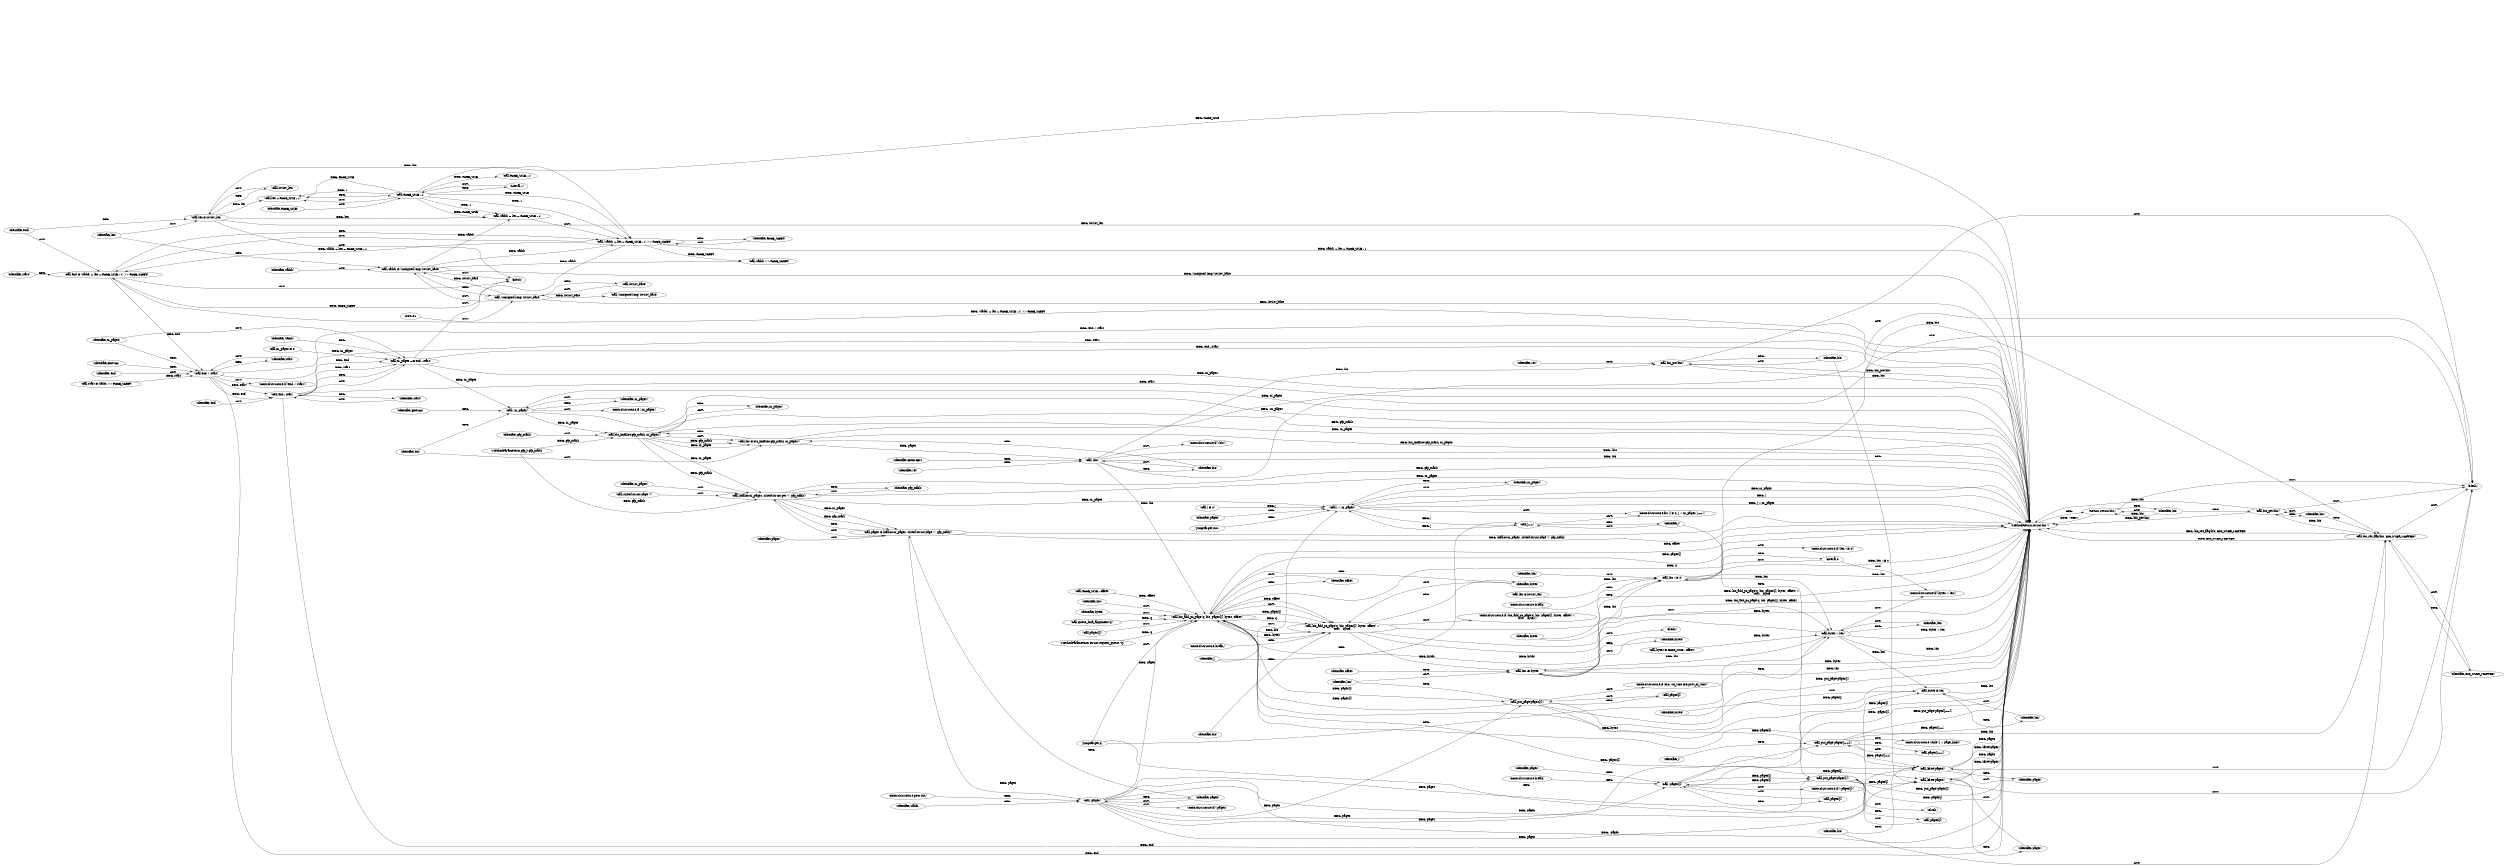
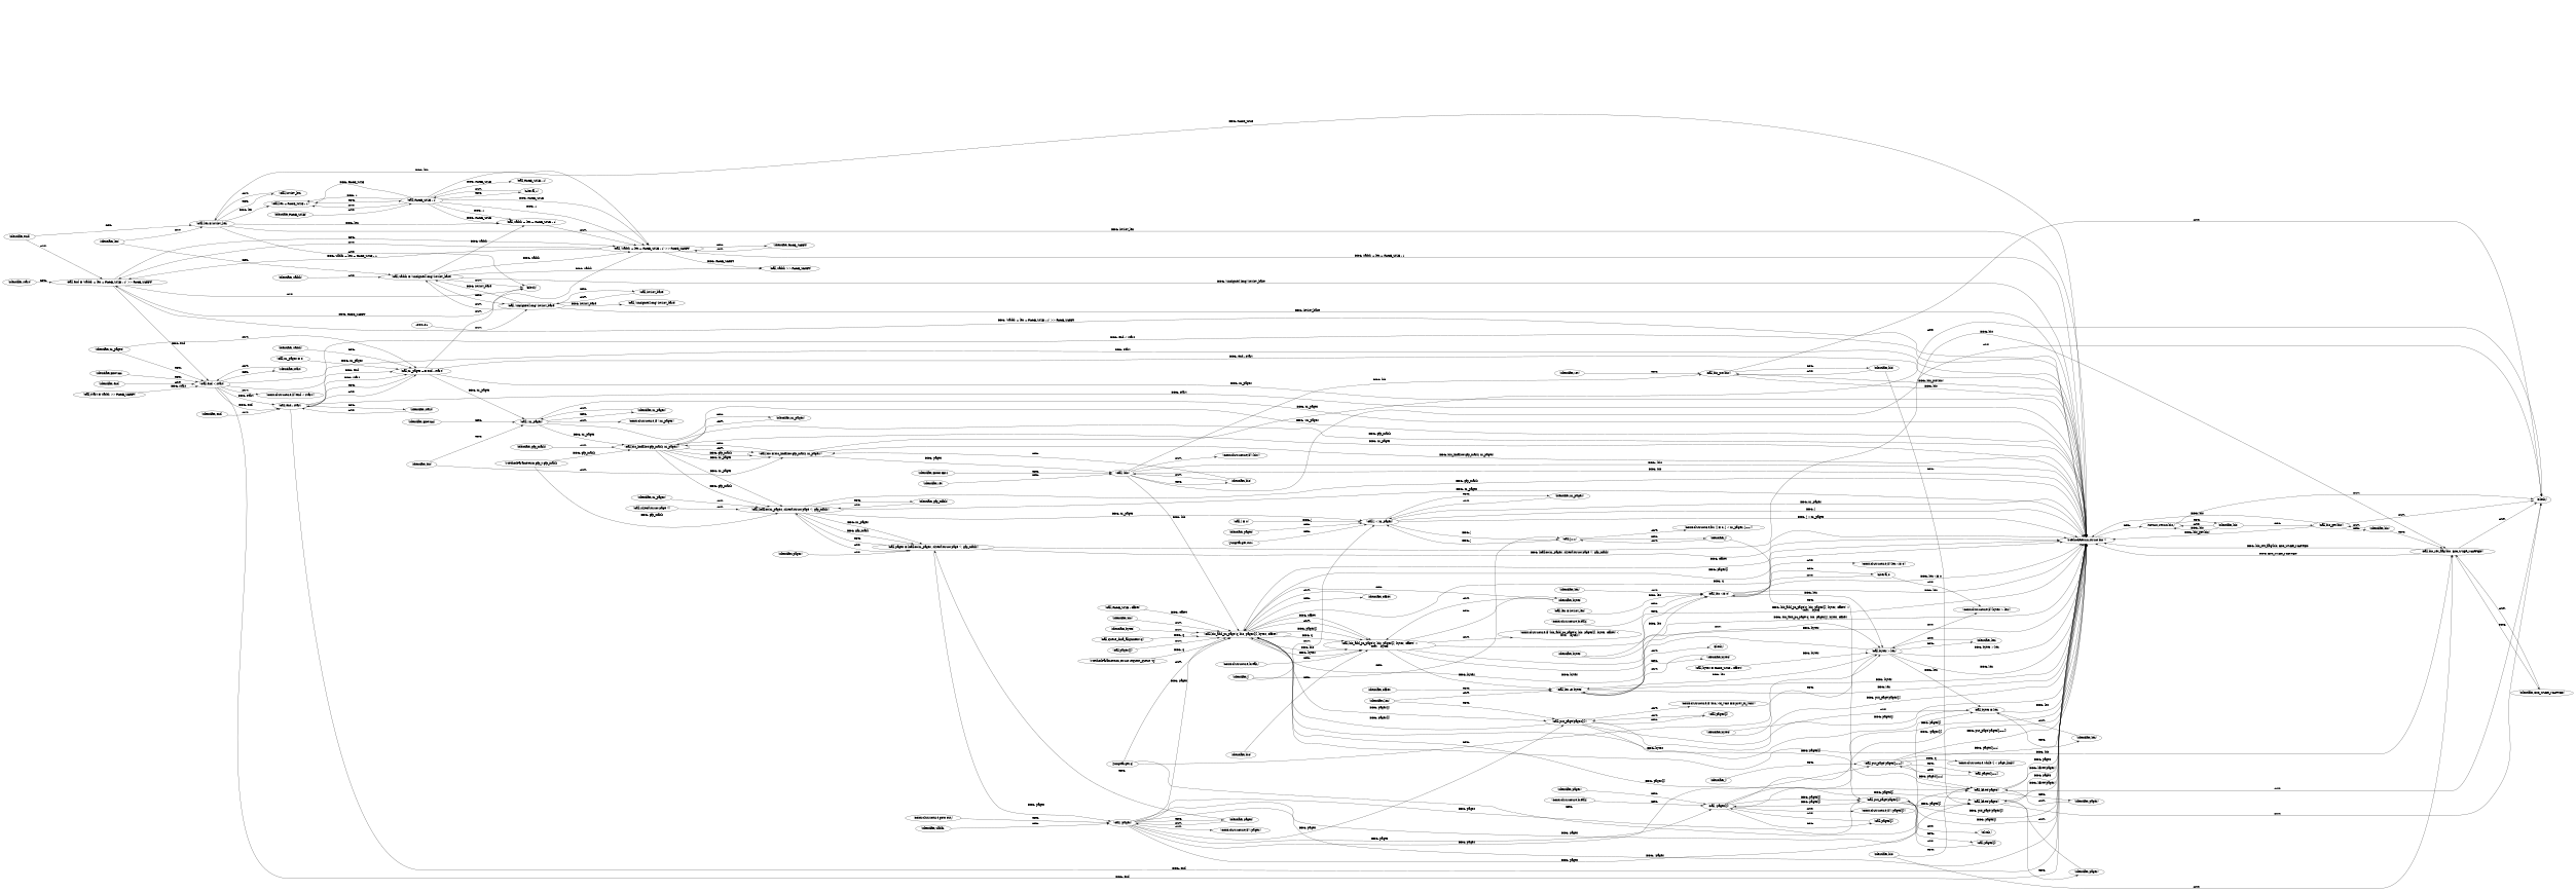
  digraph {
    rankdir=LR
    n1 [label="(Call,end = (uaddr + len + PAGE_SIZE - 1) >> PAGE_SHIFT)"]
    n2 [label="(Call,(uaddr + len + PAGE_SIZE - 1) >> PAGE_SHIFT)"]
    n3 [label="(Call,end < start)"]
    n4 [label="(Block,)"]
    n5 [label="(MethodReturn,struct bio *)"]
    n6 [label="(Identifier,PAGE_SHIFT)"]
    n7 [label="(Call,uaddr >> PAGE_SHIFT)"]
    n8 [label="(Call,end - start)"]
    n9 [label="(ControlStructure,if (end < start))"]
    n10 [label="(Identifier,start)"]
    n11 [label="(Return,return bio;)"]
    n12 [label="(Call,uaddr = (unsigned long) iov.iov_base)"]
    n13 [label="(Call,(unsigned long) iov.iov_base)"]
    n14 [label="(Call,uaddr + len + PAGE_SIZE - 1)"]
    n15 [label="(Call,iov.iov_base)"]
    n16 [label="(Call,(unsigned long) iov.iov_base)"]
    n17 [label="(Call,len = iov.iov_len)"]
    n18 [label="(Call,iov.iov_len)"]
    n19 [label="(Call,len + PAGE_SIZE - 1)"]
    n20 [label="(Call,PAGE_SIZE - 1)"]
    n21 [label="(Literal,1)"]
    n22 [label="(Call,PAGE_SIZE - 1)"]
    n23 [label="(Call,nr_pages += end - start)"]
    n24 [label="(Identifier,start)"]
    n25 [label="(Call,!nr_pages)"]
    n26 [label="(Call,bio_kmalloc(gfp_mask, nr_pages))"]
    n27 [label="(Identifier,nr_pages)"]
    n28 [label="(ControlStructure,if (!nr_pages))"]
    n29 [label="(Call,bio = bio_kmalloc(gfp_mask, nr_pages))"]
-   n30 [label="(Call,kcalloc(nr_pages, sizeof(struct get *), gfp_mask))"]
+   n30 [label="(Call,kcalloc(nr_pages, sizeof(struct page *), gfp_mask))"]
    n31 [label="(Identifier,nr_pages)"]
    n32 [label="(Call,!bio)"]
    n33 [label="(Block,)"]
    n34 [label="(Call,pages = kcalloc(nr_pages, sizeof(struct page *), gfp_mask))"]
    n35 [label="(Call,j < nr_pages)"]
    n36 [label="(Identifier,gfp_mask)"]
    n37 [label="(Call,bio_add_pc_page(q, bio, pages[j], bytes, offset))"]
    n38 [label="(Call,bio_set_flag(bio, BIO_USER_MAPPED))"]
    n39 [label="(Call,bio_put(bio))"]
    n40 [label="(Identifier,bio)"]
    n41 [label="(ControlStructure,if (!bio))"]
    n42 [label="(Call,bio_add_pc_page(q, bio, pages[j], bytes, offset) <\n \t\t\t\t\t    bytes)"]
    n43 [label="(Call,put_page(pages[j]))"]
    n44 [label="(Call,kfree(pages))"]
    n45 [label="(Identifier,offset)"]
    n46 [label="(Call,bio_get(bio))"]
    n47 [label="(Identifier,BIO_USER_MAPPED)"]
    n48 [label="(Identifier,bio)"]
    n49 [label="(Call,len -= bytes)"]
    n50 [label="(ControlStructure,if (bio_add_pc_page(q, bio, pages[j], bytes, offset) <\n \t\t\t\t\t    bytes))"]
    n51 [label="(Identifier,bytes)"]
    n52 [label="(ControlStructure,if (bio->bi_vcnt == prev_bi_vcnt))"]
    n53 [label="(Call,pages[j])"]
    n54 [label="(Identifier,pages)"]
    n55 [label="(Call,len <= 0)"]
    n56 [label="(Block,)"]
    n57 [label="(Identifier,bytes)"]
    n58 [label="(Call,bytes > len)"]
    n59 [label="(ControlStructure,if (len <= 0))"]
    n60 [label="(Literal,0)"]
    n61 [label="(Call,bytes = len)"]
    n62 [label="(Identifier,len)"]
    n63 [label="(ControlStructure,if (bytes > len))"]
    n64 [label="(Identifier,len)"]
    n65 [label="(Identifier,bio)"]
    n66 [label="(Identifier,bio)"]
    n67 [label="(Call,kfree(pages))"]
    n68 [label="(Call,!pages)"]
    n69 [label="(Call,j++)"]
    n70 [label="(Identifier,nr_pages)"]
    n71 [label="(ControlStructure,for (j = 0; j < nr_pages; j++))"]
    n72 [label="(Call,put_page(pages[j++]))"]
    n73 [label="(Call,!pages[j])"]
    n74 [label="(Call,put_page(pages[j]))"]
    n75 [label="(Identifier,pages)"]
    n76 [label="(ControlStructure,if (!pages))"]
    n77 [label="(ControlStructure,while (j < page_limit))"]
    n78 [label="(Call,pages[j++])"]
    n79 [label="(Call,pages[j])"]
    n80 [label="(ControlStructure,if (!pages[j]))"]
    n81 [label="(Block,)"]
    n82 [label="(Call,pages[j])"]
    n83 [label="(Identifier,pages)"]
    n84 [label="(Identifier,j)"]
    n85 [label="(Identifier,len)"]
    n86 [label="(Identifier,bio)"]
    n87 [label="(Identifier,EINVAL)"]
    n88 [label="(ControlStructure,break;)"]
    n89 [label="(Identifier,j)"]
    n90 [label="(Identifier,EINVAL)"]
    n91 [label="(Identifier,uaddr)"]
    n92 [label="(Identifier,ret)"]
    n93 [label="(Call,j = 0)"]
    n94 [label="(Call,bytes = PAGE_SIZE - offset)"]
    n95 [label="(Identifier,bytes)"]
    n96 [label="(Call,queue_dma_alignment(q))"]
    n97 [label="(MethodParameterIn,gfp_t gfp_mask)"]
    n98 [label="(Call,len = iov.iov_len)"]
    n99 [label="(Identifier,bytes)"]
    n100 [label="(ControlStructure,break;)"]
    n101 [label="(Identifier,bio)"]
    n102 [label="(Identifier,ENOMEM)"]
    n103 [label="(Call,pages[j])"]
    n104 [label="(Identifier,nr_pages)"]
    n105 [label="(Identifier,gfp_mask)"]
    n106 [label="(JumpTarget,q)"]
    n107 [label="(Identifier,pages)"]
    n108 [label="(Identifier,bio)"]
    n109 [label="(MethodParameterIn,struct request_queue *q)"]
    n110 [label="(Identifier,pages)"]
    n111 [label="(Identifier,offset)"]
    n112 [label="(Call,PAGE_SIZE - offset)"]
    n113 [label="(Call,start = uaddr >> PAGE_SHIFT)"]
    n114 [label="(Identifier,j)"]
    n115 [label="(Identifier,end)"]
    n116 [label="(Identifier,end)"]
    n117 [label="(Identifier,start)"]
    n118 [label="(Identifier,len)"]
    n119 [label="(Identifier,end)"]
    n120 [label="(Identifier,ret)"]
    n121 [label="(JumpTarget,out:)"]
    n122 [label="(Identifier,nr_pages)"]
    n123 [label="(Identifier,len)"]
    n124 [label="(Identifier,PAGE_SIZE)"]
    n125 [label="(Identifier,uaddr)"]
    n126 [label="(ControlStructure,break;)"]
    n127 [label="(Identifier,uaddr)"]
    n128 [label="(ControlStructure,goto out;)"]
    n129 [label="(Identifier,pages)"]
    n130 [label="(Identifier,bio)"]
    n131 [label="(Identifier,bytes)"]
    n132 [label="(Call,nr_pages = 0)"]
    n133 [label="(Call,sizeof(struct page *))"]
    1000131
    n1 -> n2 [label="CFG: "]
    n1 -> n3 [label="DDG: end"]
    n1 -> n4 [label="AST: "]
    n1 -> n5 [label="DDG: (uaddr + len + PAGE_SIZE - 1) >> PAGE_SHIFT"]
    n2 -> n1 [label="AST: "]
    n2 -> n1 [label="DDG: uaddr + len + PAGE_SIZE - 1"]
    n2 -> n1 [label="DDG: PAGE_SHIFT"]
    n2 -> n5 [label="DDG: uaddr + len + PAGE_SIZE - 1"]
    n2 -> n6 [label="CFG: "]
    n2 -> n7 [label="DDG: PAGE_SHIFT"]
    n3 -> n5 [label="DDG: end < start"]
    n3 -> n5 [label="DDG: start"]
    n3 -> n5 [label="DDG: end"]
    n3 -> n8 [label="DDG: end"]
    n3 -> n8 [label="DDG: start"]
    n3 -> n9 [label="AST: "]
    n3 -> n10 [label="CFG: "]
    n5 -> n11 [label="CFG: "]
    n6 -> n2 [label="AST: "]
    n8 -> n5 [label="DDG: start"]
    n8 -> n5 [label="DDG: end"]
    n8 -> n23 [label="AST: "]
    n8 -> n23 [label="DDG: end"]
    n8 -> n23 [label="DDG: start"]
    n8 -> n24 [label="CFG: "]
    n10 -> n3 [label="AST: "]
-   n11 -> n5 [label="DDG: <RET>"]
    n11 -> n33 [label="AST: "]
    n11 -> n66 [label="CFG: "]
    n12 -> n2 [label="DDG: uaddr"]
    n12 -> n4 [label="AST: "]
    n12 -> n5 [label="DDG: (unsigned long) iov.iov_base"]
    n12 -> n7 [label="DDG: uaddr"]
    n12 -> n13 [label="CFG: "]
    n12 -> n14 [label="DDG: uaddr"]
    n13 -> n5 [label="DDG: iov.iov_base"]
    n13 -> n12 [label="AST: "]
    n13 -> n12 [label="DDG: iov.iov_base"]
    n13 -> n15 [label="CFG: "]
    n13 -> n16 [label="DDG: iov.iov_base"]
    n14 -> n2 [label="AST: "]
    n15 -> n13 [label="AST: "]
    n17 -> n2 [label="DDG: len"]
    n17 -> n4 [label="AST: "]
    n17 -> n5 [label="DDG: iov.iov_len"]
    n17 -> n14 [label="DDG: len"]
    n17 -> n18 [label="CFG: "]
    n17 -> n19 [label="DDG: len"]
    n18 -> n17 [label="AST: "]
    n19 -> n20 [label="CFG: "]
    n20 -> n2 [label="DDG: PAGE_SIZE"]
    n20 -> n2 [label="DDG: 1"]
    n20 -> n5 [label="DDG: PAGE_SIZE"]
    n20 -> n14 [label="DDG: PAGE_SIZE"]
    n20 -> n14 [label="DDG: 1"]
    n20 -> n19 [label="AST: "]
    n20 -> n19 [label="DDG: PAGE_SIZE"]
    n20 -> n19 [label="DDG: 1"]
    n20 -> n21 [label="CFG: "]
    n20 -> n22 [label="DDG: PAGE_SIZE"]
    n21 -> n20 [label="AST: "]
    n23 -> n4 [label="AST: "]
    n23 -> n5 [label="DDG: nr_pages"]
    n23 -> n5 [label="DDG: end - start"]
    n23 -> n8 [label="CFG: "]
    n23 -> n25 [label="DDG: nr_pages"]
    n24 -> n8 [label="AST: "]
    n25 -> n5 [label="DDG: !nr_pages"]
    n25 -> n5 [label="DDG: nr_pages"]
    n25 -> n26 [label="DDG: nr_pages"]
    n25 -> n27 [label="CFG: "]
    n25 -> n28 [label="AST: "]
    n26 -> n5 [label="DDG: gfp_mask"]
    n26 -> n5 [label="DDG: nr_pages"]
    n26 -> n29 [label="AST: "]
    n26 -> n29 [label="DDG: gfp_mask"]
    n26 -> n29 [label="DDG: nr_pages"]
    n26 -> n30 [label="DDG: nr_pages"]
    n26 -> n30 [label="DDG: gfp_mask"]
    n26 -> n31 [label="CFG: "]
    n27 -> n25 [label="AST: "]
    n29 -> n5 [label="DDG: bio_kmalloc(gfp_mask, nr_pages)"]
    n29 -> n26 [label="CFG: "]
    n29 -> n32 [label="DDG: pages"]
    n29 -> n33 [label="AST: "]
    n30 -> n5 [label="DDG: gfp_mask"]
    n30 -> n5 [label="DDG: nr_pages"]
    n30 -> n34 [label="AST: "]
    n30 -> n34 [label="DDG: nr_pages"]
    n30 -> n34 [label="DDG: gfp_mask"]
    n30 -> n35 [label="DDG: nr_pages"]
    n30 -> n36 [label="CFG: "]
    n31 -> n26 [label="AST: "]
    n32 -> n5 [label="DDG: !bio"]
    n32 -> n5 [label="DDG: bio"]
    n32 -> n37 [label="DDG: bio"]
    n32 -> n38 [label="DDG: bio"]
    n32 -> n39 [label="DDG: bio"]
    n32 -> n40 [label="CFG: "]
    n32 -> n41 [label="AST: "]
    n34 -> n5 [label="DDG: kcalloc(nr_pages, sizeof(struct page *), gfp_mask)"]
    n34 -> n30 [label="CFG: "]
    n34 -> n33 [label="AST: "]
    n34 -> n68 [label="DDG: pages"]
    n35 -> n5 [label="DDG: nr_pages"]
    n35 -> n5 [label="DDG: j"]
    n35 -> n5 [label="DDG: j < nr_pages"]
    n35 -> n69 [label="DDG: j"]
    n35 -> n70 [label="CFG: "]
-   n35 -> n71 [label="AST: "]
    n36 -> n30 [label="AST: "]
    n37 -> n5 [label="DDG: offset"]
    n37 -> n5 [label="DDG: pages[j]"]
    n37 -> n5 [label="DDG: q"]
    n37 -> n38 [label="DDG: bio"]
    n37 -> n42 [label="AST: "]
    n37 -> n42 [label="DDG: pages[j]"]
    n37 -> n42 [label="DDG: q"]
    n37 -> n42 [label="DDG: bio"]
    n37 -> n42 [label="DDG: bytes"]
    n37 -> n42 [label="DDG: offset"]
    n37 -> n43 [label="DDG: pages[j]"]
    n37 -> n44 [label="DDG: pages[j]"]
    n37 -> n45 [label="CFG: "]
    n38 -> n5 [label="DDG: BIO_USER_MAPPED"]
    n38 -> n5 [label="DDG: bio_set_flag(bio, BIO_USER_MAPPED)"]
    n38 -> n33 [label="AST: "]
-   n38 -> n46 [label="DDG: bio"]
    n38 -> n47 [label="DDG: "]
    n39 -> n5 [label="DDG: bio_put(bio)"]
    n39 -> n5 [label="DDG: bio"]
    n39 -> n33 [label="AST: "]
    n39 -> n48 [label="CFG: "]
    n40 -> n29 [label="CFG: "]
    n40 -> n32 [label="AST: "]
    n42 -> n5 [label="DDG: bio_add_pc_page(q, bio, pages[j], bytes, offset)"]
    n42 -> n5 [label="DDG: bytes"]
    n42 -> n5 [label="DDG: bio_add_pc_page(q, bio, pages[j], bytes, offset) <\n \t\t\t\t\t    bytes"]
    n42 -> n49 [label="DDG: bytes"]
    n42 -> n50 [label="AST: "]
    n42 -> n51 [label="CFG: "]
    n43 -> n5 [label="DDG: pages[j]"]
    n43 -> n5 [label="DDG: put_page(pages[j])"]
    n43 -> n37 [label="DDG: pages[j]"]
    n43 -> n44 [label="DDG: pages[j]"]
    n43 -> n52 [label="AST: "]
    n43 -> n53 [label="CFG: "]
    n44 -> n5 [label="DDG: pages"]
    n44 -> n5 [label="DDG: kfree(pages)"]
    n44 -> n33 [label="AST: "]
    n44 -> n54 [label="CFG: "]
    n45 -> n37 [label="AST: "]
    n46 -> n5 [label="DDG: bio_get(bio)"]
    n46 -> n5 [label="DDG: bio"]
    n46 -> n33 [label="AST: "]
    n46 -> n65 [label="CFG: "]
    n47 -> n38 [label="AST: "]
    n48 -> n39 [label="AST: "]
    n48 -> n67 [label="CFG: "]
    n49 -> n5 [label="DDG: bytes"]
    n49 -> n5 [label="DDG: len"]
    n49 -> n55 [label="DDG: len"]
    n49 -> n56 [label="AST: "]
    n49 -> n57 [label="CFG: "]
    n51 -> n37 [label="CFG: "]
    n51 -> n42 [label="AST: "]
    n53 -> n43 [label="AST: "]
    n54 -> n44 [label="AST: "]
    n55 -> n5 [label="DDG: len <= 0"]
    n55 -> n5 [label="DDG: len"]
    n55 -> n58 [label="DDG: len"]
    n55 -> n59 [label="AST: "]
    n55 -> n60 [label="CFG: "]
    n57 -> n49 [label="AST: "]
    n58 -> n5 [label="DDG: bytes > len"]
    n58 -> n5 [label="DDG: len"]
    n58 -> n37 [label="DDG: bytes"]
    n58 -> n49 [label="DDG: len"]
    n58 -> n61 [label="DDG: len"]
    n58 -> n62 [label="CFG: "]
    n58 -> n63 [label="AST: "]
    n60 -> n55 [label="AST: "]
    n60 -> n63 [label="AST: "]
    n61 -> n5 [label="DDG: len"]
    n61 -> n37 [label="DDG: bytes"]
    n61 -> n64 [label="CFG: "]
    n62 -> n58 [label="AST: "]
    n64 -> n61 [label="AST: "]
    n65 -> n38 [label="CFG: "]
    n65 -> n46 [label="AST: "]
    n66 -> n11 [label="AST: "]
    n66 -> n11 [label="DDG: bio"]
    n66 -> n46 [label="CFG: "]
    n67 -> n5 [label="DDG: pages"]
    n67 -> n5 [label="DDG: kfree(pages)"]
    n67 -> n33 [label="AST: "]
    n67 -> n83 [label="CFG: "]
    n68 -> n5 [label="DDG: !pages"]
    n68 -> n37 [label="DDG: pages"]
    n68 -> n43 [label="DDG: pages"]
    n68 -> n44 [label="DDG: pages"]
    n68 -> n67 [label="DDG: pages"]
    n68 -> n72 [label="DDG: pages"]
    n68 -> n73 [label="DDG: pages"]
    n68 -> n74 [label="DDG: pages"]
    n68 -> n75 [label="CFG: "]
    n68 -> n76 [label="AST: "]
    n69 -> n35 [label="DDG: j"]
    n69 -> n71 [label="AST: "]
    n69 -> n84 [label="CFG: "]
    n70 -> n35 [label="AST: "]
    n72 -> n5 [label="DDG: pages[j++]"]
    n72 -> n5 [label="DDG: put_page(pages[j++])"]
    n72 -> n44 [label="DDG: pages[j++]"]
-   n72 -> n77 [label="AST: "]
+   n72 -> n77 [label="DDG: q"]
    n72 -> n78 [label="CFG: "]
    n73 -> n5 [label="DDG: pages[j]"]
    n73 -> n5 [label="DDG: !pages[j]"]
    n73 -> n67 [label="DDG: pages[j]"]
    n73 -> n74 [label="DDG: pages[j]"]
    n73 -> n79 [label="CFG: "]
    n73 -> n80 [label="AST: "]
    n74 -> n5 [label="DDG: put_page(pages[j])"]
    n74 -> n5 [label="DDG: pages[j]"]
    n74 -> n67 [label="DDG: pages[j]"]
    n74 -> n73 [label="DDG: pages[j]"]
    n74 -> n81 [label="AST: "]
    n74 -> n82 [label="CFG: "]
    n75 -> n34 [label="CFG: "]
    n75 -> n68 [label="AST: "]
    n78 -> n72 [label="AST: "]
    n79 -> n73 [label="AST: "]
    n82 -> n74 [label="AST: "]
    n83 -> n67 [label="AST: "]
    n84 -> n69 [label="AST: "]
    n84 -> n74 [label="CFG: "]
    n85 -> n12 [label="CFG: "]
    n85 -> n17 [label="AST: "]
    n86 -> n38 [label="AST: "]
    n86 -> n44 [label="CFG: "]
    n87 -> n3 [label="CFG: "]
    n88 -> n42 [label="CFG: "]
    n89 -> n72 [label="CFG: "]
    n90 -> n25 [label="CFG: "]
    n91 -> n12 [label="AST: "]
    n92 -> n32 [label="CFG: "]
    n93 -> n35 [label="DDG: j"]
    n94 -> n58 [label="DDG: bytes"]
    n95 -> n37 [label="AST: "]
    n96 -> n37 [label="DDG: q"]
    n97 -> n26 [label="DDG: gfp_mask"]
    n97 -> n30 [label="DDG: gfp_mask"]
    n98 -> n55 [label="DDG: len"]
    n99 -> n58 [label="CFG: "]
    n99 -> n61 [label="AST: "]
    n100 -> n55 [label="CFG: "]
    n101 -> n42 [label="CFG: "]
    n102 -> n32 [label="CFG: "]
    n103 -> n37 [label="AST: "]
    n104 -> n3 [label="CFG: "]
    n104 -> n23 [label="AST: "]
    n105 -> n26 [label="AST: "]
    n106 -> n37 [label="AST: "]
    n106 -> n58 [label="CFG: "]
    n106 -> n61 [label="CFG: "]
    n107 -> n73 [label="CFG: "]
    n108 -> n25 [label="CFG: "]
    n108 -> n29 [label="AST: "]
    n109 -> n37 [label="DDG: q"]
    n110 -> n35 [label="CFG: "]
    n111 -> n49 [label="CFG: "]
    n112 -> n37 [label="DDG: offset"]
    n113 -> n3 [label="DDG: start"]
    n114 -> n35 [label="AST: "]
    n114 -> n69 [label="CFG: "]
    n115 -> n1 [label="AST: "]
    n115 -> n17 [label="CFG: "]
    n116 -> n3 [label="AST: "]
    n117 -> n1 [label="CFG: "]
    n118 -> n55 [label="AST: "]
    n119 -> n8 [label="AST: "]
    n120 -> n39 [label="CFG: "]
    n121 -> n35 [label="CFG: "]
    n122 -> n30 [label="AST: "]
    n123 -> n43 [label="CFG: "]
    n123 -> n49 [label="AST: "]
    n124 -> n20 [label="AST: "]
    n125 -> n68 [label="CFG: "]
    n126 -> n73 [label="CFG: "]
    n127 -> n23 [label="CFG: "]
    n128 -> n68 [label="CFG: "]
    n129 -> n34 [label="AST: "]
    n130 -> n37 [label="AST: "]
    n131 -> n55 [label="CFG: "]
    n131 -> n58 [label="AST: "]
    n132 -> n23 [label="DDG: nr_pages"]
    n133 -> n30 [label="AST: "]
    1000131 -> n13 [label="AST: "]
  }
